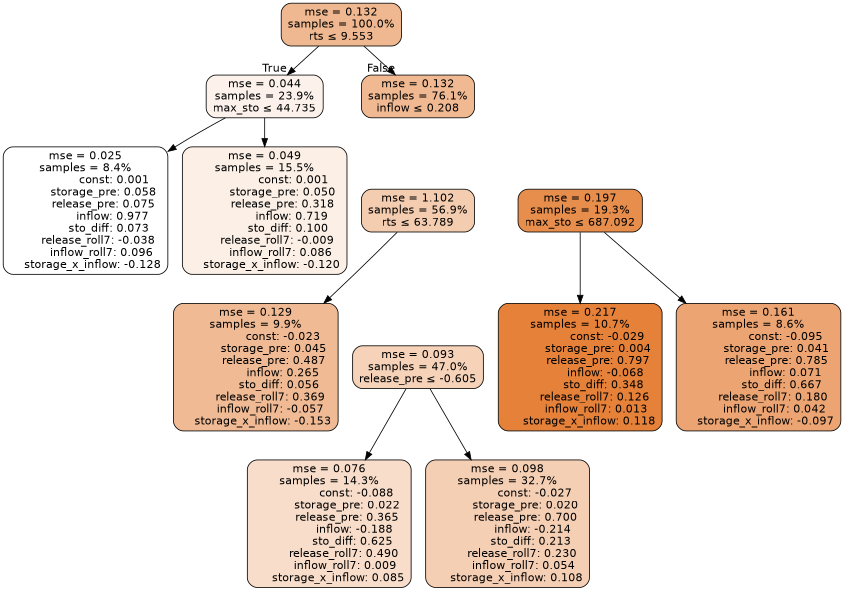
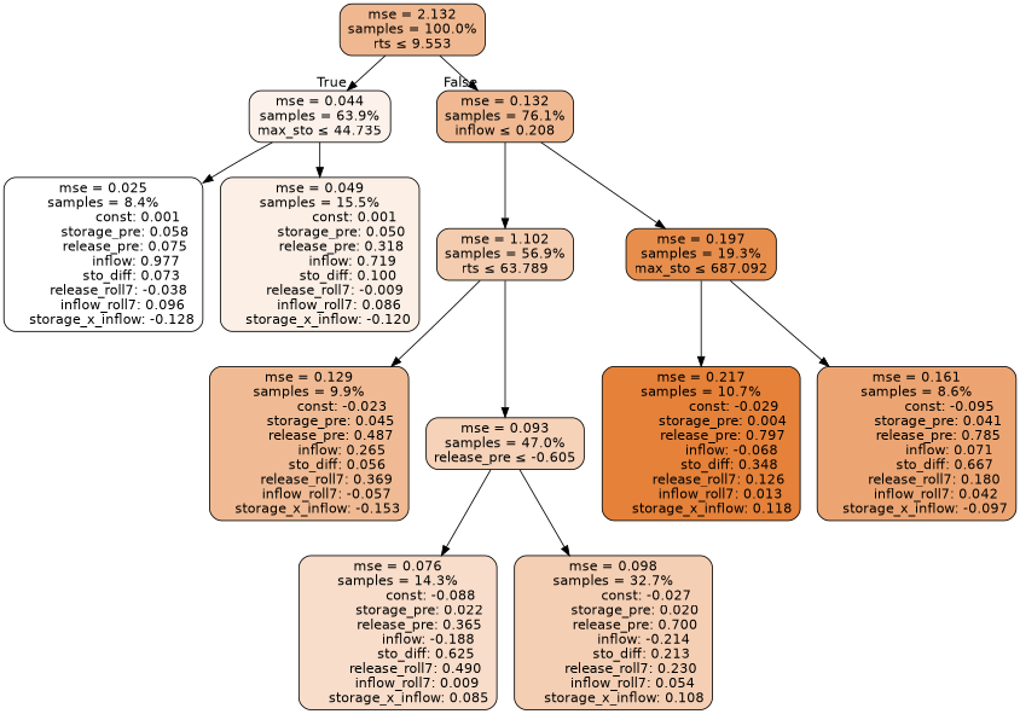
  digraph {
    node [color=black fontname=helvetica shape=rectangle style="filled, rounded"]
    edge [fontname=helvetica]
-   n1 [fillcolor="#f0b890" label="mse = 0.132\nsamples = 100.0%\nrts &le; 9.553"]
-   n2 [fillcolor="#fcf2eb" label="mse = 0.044\nsamples = 23.9%\nmax_sto &le; 44.735"]
+   n1 [fillcolor="#f0b890" label="mse = 2.132\nsamples = 100.0%\nrts &le; 9.553"]
+   n2 [fillcolor="#fcf2eb" label="mse = 0.044\nsamples = 63.9%\nmax_sto &le; 44.735"]
    n3 [fillcolor="#f0b992" label="mse = 0.132\nsamples = 76.1%\ninflow &le; 0.208"]
    n4 [fillcolor="#ffffff" label="mse = 0.025\nsamples = 8.4%\n                const: 0.001\n          storage_pre: 0.058\n          release_pre: 0.075\n               inflow: 0.977\n             sto_diff: 0.073\n       release_roll7: -0.038\n         inflow_roll7: 0.096\n    storage_x_inflow: -0.128"]
    n5 [fillcolor="#fbefe6" label="mse = 0.049\nsamples = 15.5%\n                const: 0.001\n          storage_pre: 0.050\n          release_pre: 0.318\n               inflow: 0.719\n             sto_diff: 0.100\n       release_roll7: -0.009\n         inflow_roll7: 0.086\n    storage_x_inflow: -0.120"]
    n6 [fillcolor="#f4ccaf" label="mse = 1.102\nsamples = 56.9%\nrts &le; 63.789"]
    n7 [fillcolor="#e78e4d" label="mse = 0.197\nsamples = 19.3%\nmax_sto &le; 687.092"]
    n8 [fillcolor="#f0bb94" label="mse = 0.129\nsamples = 9.9%\n               const: -0.023\n          storage_pre: 0.045\n          release_pre: 0.487\n               inflow: 0.265\n             sto_diff: 0.056\n        release_roll7: 0.369\n        inflow_roll7: -0.057\n    storage_x_inflow: -0.153"]
    n9 [fillcolor="#f5d2b8" label="mse = 0.093\nsamples = 47.0%\nrelease_pre &le; -0.605"]
    n10 [fillcolor="#e58139" label="mse = 0.217\nsamples = 10.7%\n               const: -0.029\n          storage_pre: 0.004\n          release_pre: 0.797\n              inflow: -0.068\n             sto_diff: 0.348\n        release_roll7: 0.126\n         inflow_roll7: 0.013\n     storage_x_inflow: 0.118"]
    n11 [fillcolor="#eca572" label="mse = 0.161\nsamples = 8.6%\n               const: -0.095\n          storage_pre: 0.041\n          release_pre: 0.785\n               inflow: 0.071\n             sto_diff: 0.667\n        release_roll7: 0.180\n         inflow_roll7: 0.042\n    storage_x_inflow: -0.097"]
    n12 [fillcolor="#f8ddca" label="mse = 0.076\nsamples = 14.3%\n               const: -0.088\n          storage_pre: 0.022\n          release_pre: 0.365\n              inflow: -0.188\n             sto_diff: 0.625\n        release_roll7: 0.490\n         inflow_roll7: 0.009\n     storage_x_inflow: 0.085"]
    n13 [fillcolor="#f5cfb4" label="mse = 0.098\nsamples = 32.7%\n               const: -0.027\n          storage_pre: 0.020\n          release_pre: 0.700\n              inflow: -0.214\n             sto_diff: 0.213\n        release_roll7: 0.230\n         inflow_roll7: 0.054\n     storage_x_inflow: 0.108"]
    n1 -> n2 [headlabel=True labelangle=45 labeldistance=2.5]
    n1 -> n3 [headlabel=False labelangle=-45 labeldistance=2.5]
    n2 -> n4
    n2 -> n5
+   n3 -> n6
+   n3 -> n7
    n6 -> n8
+   n6 -> n9
    n7 -> n10
    n7 -> n11
    n9 -> n12
    n9 -> n13
  }
